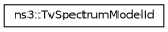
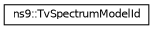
  digraph {
    rankdir=LR
-   n1 [color=black fillcolor=white fontname=Helvetica fontsize=10 height=0.2 label="ns3::TvSpectrumModelId" shape=record style=filled width=0.4]
+   n1 [color=black fillcolor=white fontname=Helvetica fontsize=10 height=0.2 label="ns9::TvSpectrumModelId" shape=record style=filled width=0.4]
  }
